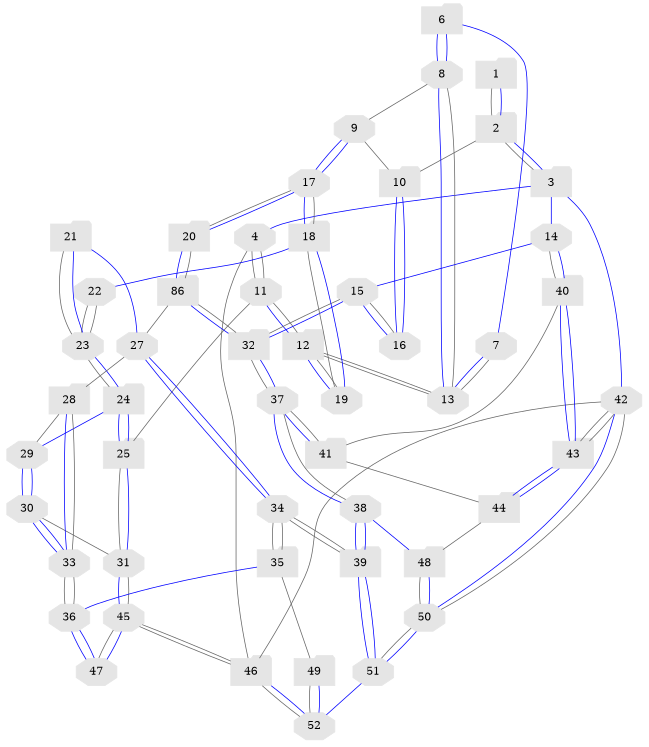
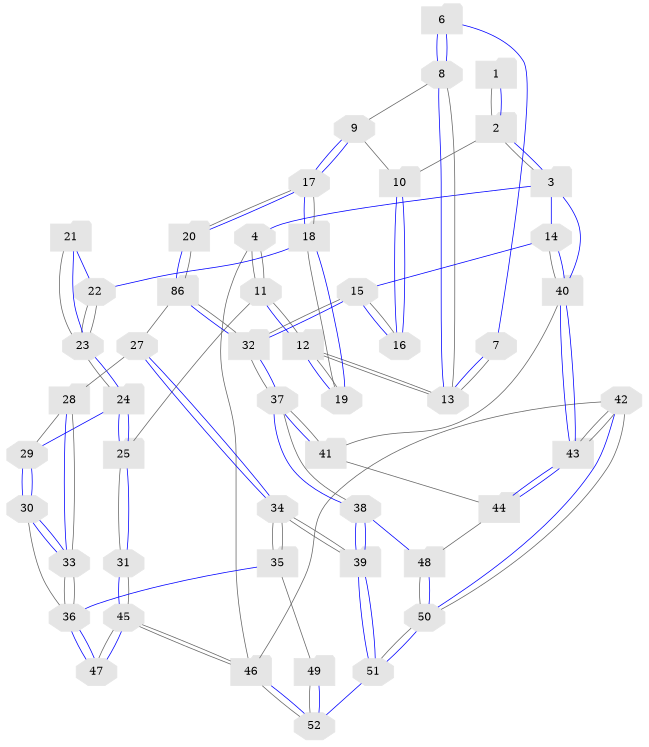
  graph {
    node [color=gray90 shape=octagon style=filled]
    edge [color=blue]
    1 [shape=folder]
    2 [shape=folder]
    3 [shape=folder]
    10 [shape=folder]
    6 [shape=folder]
    7
    8
    4
    14
    42
    16
    11
    46 [shape=folder]
    15
    40 [shape=folder]
    43 [shape=folder]
    50
    12 [shape=folder]
    25 [shape=folder]
    52
    13
    9
    17
    20 [shape=folder]
    18 [shape=folder]
    19
    31
    32 [shape=folder]
    41 [shape=folder]
    37
    n31 [label=86 shape=folder]
    22
    23
    27
    21 [shape=folder]
    24 [shape=folder]
    29
    30
    45
    28 [shape=folder]
    34
    33
    35 [shape=folder]
    39 [shape=folder]
    36
    47
    38
    49 [shape=folder]
    51
    48 [shape=folder]
    44 [shape=folder]
    1 -- 2 [color=gray40]
    1 -- 2
    2 -- 3 [color=gray40]
    2 -- 3
    2 -- 10 [color=gray40]
    3 -- 4
    3 -- 14
-   3 -- 42
+   3 -- 40
    10 -- 16
    10 -- 16
    6 -- 7
    6 -- 8
    6 -- 8
    7 -- 13
    7 -- 13 [color=gray40]
    8 -- 13
    8 -- 13 [color=gray40]
    8 -- 9 [color=gray40]
    4 -- 11 [color=gray40]
    4 -- 11 [color=gray40]
    4 -- 46 [color=gray40]
    14 -- 15
    14 -- 40 [color=gray40]
    14 -- 40
    42 -- 46 [color=gray40]
    42 -- 43 [color=gray40]
    42 -- 43 [color=gray40]
    42 -- 50
    42 -- 50 [color=gray40]
    11 -- 12
    11 -- 12 [color=gray40]
    11 -- 25 [color=gray40]
    46 -- 52 [color=gray40]
    46 -- 52
    15 -- 16
    15 -- 16 [color=gray40]
    15 -- 32 [color=gray40]
    15 -- 32
    40 -- 43
    40 -- 43
    40 -- 41 [color=gray40]
    43 -- 44
    43 -- 44
    50 -- 51 [color=gray40]
    50 -- 51
    12 -- 13 [color=gray40]
    12 -- 13 [color=gray40]
    12 -- 19
    12 -- 19 [color=gray40]
    25 -- 31 [color=gray40]
    25 -- 31
    9 -- 10 [color=gray40]
    9 -- 17
    9 -- 17
    17 -- 20 [color=gray40]
    17 -- 20
    17 -- 18
    17 -- 18 [color=gray40]
    20 -- n31
    20 -- n31 [color=gray40]
    18 -- 19 [color=gray40]
    18 -- 19
    18 -- 22
    31 -- 45
    31 -- 45 [color=gray40]
    32 -- 37 [color=gray40]
    32 -- 37
    41 -- 44 [color=gray40]
    37 -- 41
    37 -- 41 [color=gray40]
    37 -- 38
    37 -- 38 [color=gray40]
    n31 -- 32
    n31 -- 32 [color=gray40]
    n31 -- 27 [color=gray40]
    22 -- 23 [color=gray40]
    22 -- 23 [color=gray40]
    23 -- 24 [color=gray40]
    23 -- 24
    27 -- 28 [color=gray40]
    27 -- 34
    27 -- 34
-   21 -- 27
+   21 -- 22
    21 -- 23 [color=gray40]
    21 -- 23
    24 -- 25
    24 -- 25
    24 -- 29
    29 -- 30
    29 -- 30
-   30 -- 31 [color=gray40]
+   30 -- 36 [color=gray40]
    30 -- 33
    30 -- 33
    45 -- 46 [color=gray40]
    45 -- 46 [color=gray40]
    45 -- 47 [color=gray40]
    45 -- 47
    28 -- 29 [color=gray40]
    28 -- 33
    28 -- 33 [color=gray40]
    34 -- 35 [color=gray40]
    34 -- 35 [color=gray40]
    34 -- 39 [color=gray40]
    34 -- 39 [color=gray40]
    33 -- 36 [color=gray40]
    33 -- 36 [color=gray40]
    35 -- 36
    35 -- 49 [color=gray40]
    39 -- 51
    39 -- 51
    36 -- 47
    36 -- 47
    38 -- 39
    38 -- 39
    38 -- 48
    49 -- 52 [color=gray40]
    49 -- 52
    51 -- 52
    48 -- 50 [color=gray40]
    48 -- 50
    44 -- 48 [color=gray40]
  }
